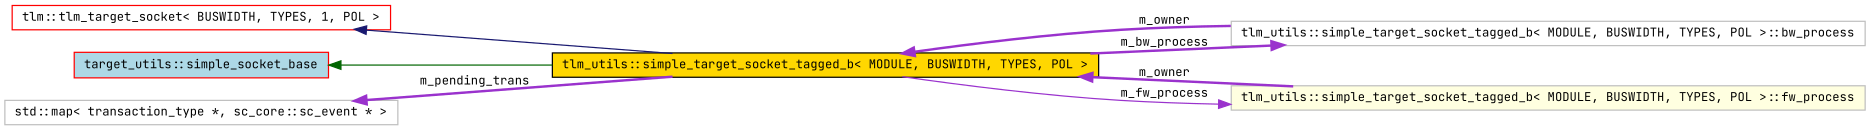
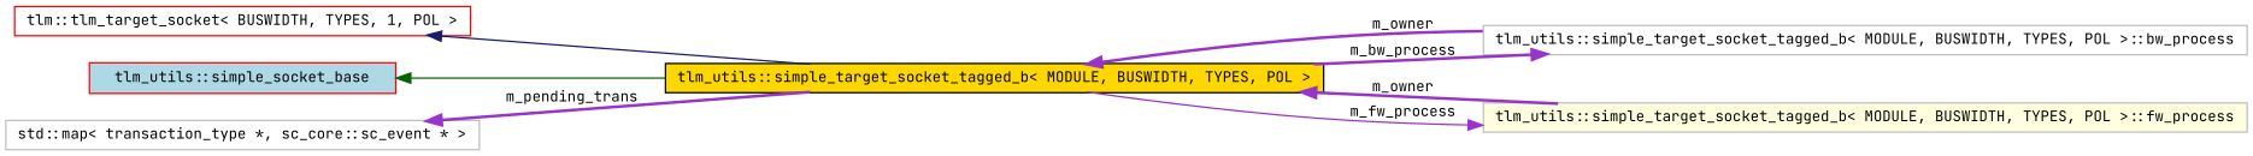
  digraph {
    rankdir=LR
    fontname="JetBrains Mono"
    node [color=grey75 fillcolor=white fontname="JetBrains Mono" fontsize=10 shape=record style=filled]
    edge [color=darkorchid3 dir=back fontname="JetBrains Mono" fontsize=10 labelfontname=FreeSans labelfontsize=10 style=bold]
    n1 [color=black fillcolor=gold fontcolor=black height=0.2 label="tlm_utils::simple_target_socket_tagged_b\< MODULE, BUSWIDTH, TYPES, POL \>" width=0.4]
    n2 [height=0.2 label="tlm_utils::simple_target_socket_tagged_b\< MODULE, BUSWIDTH, TYPES, POL \>::bw_process" width=0.4]
    n3 [fillcolor=lightyellow height=0.2 label="tlm_utils::simple_target_socket_tagged_b\< MODULE, BUSWIDTH, TYPES, POL \>::fw_process" width=0.4]
    n4 [color=red height=0.2 label="tlm::tlm_target_socket\< BUSWIDTH, TYPES, 1, POL \>" width=0.4]
-   n5 [color=red fillcolor=lightblue height=0.2 label="target_utils::simple_socket_base" width=0.4]
+   n5 [color=red fillcolor=lightblue height=0.2 label="tlm_utils::simple_socket_base" width=0.4]
    n6 [height=0.2 label="std::map\< transaction_type *, sc_core::sc_event * \>" width=0.4]
    n1 -> n2 [label=m_owner]
    n1 -> n3 [label=m_owner]
    n2 -> n1 [label=m_bw_process]
    n3 -> n1 [label=m_fw_process style=solid]
    n4 -> n1 [color=midnightblue style=solid]
    n5 -> n1 [color=darkgreen style=solid]
    n6 -> n1 [label=m_pending_trans]
  }
